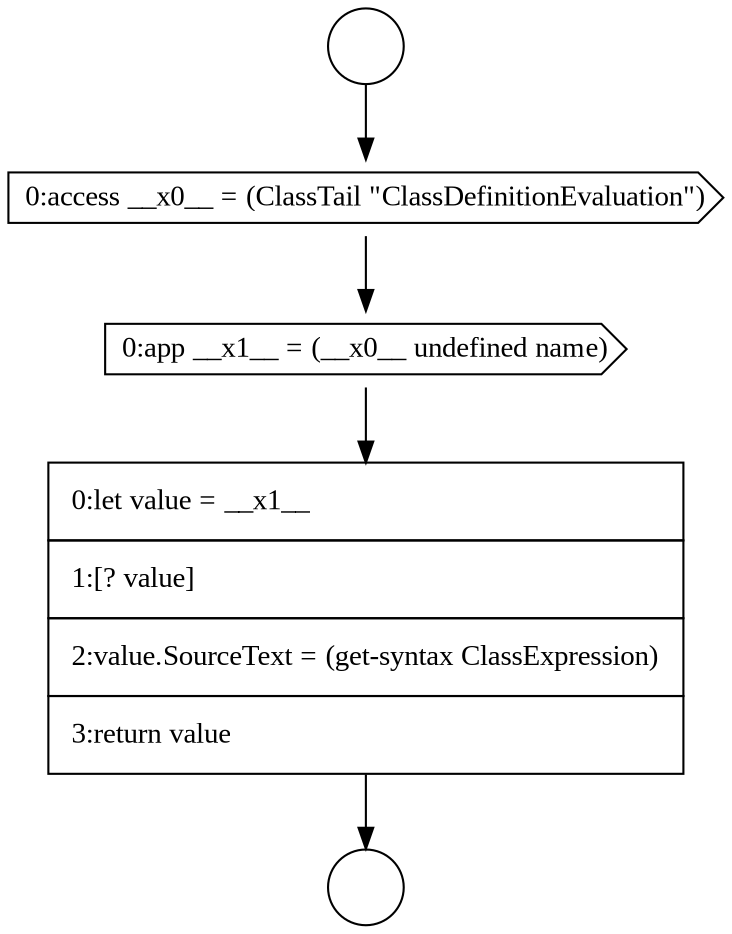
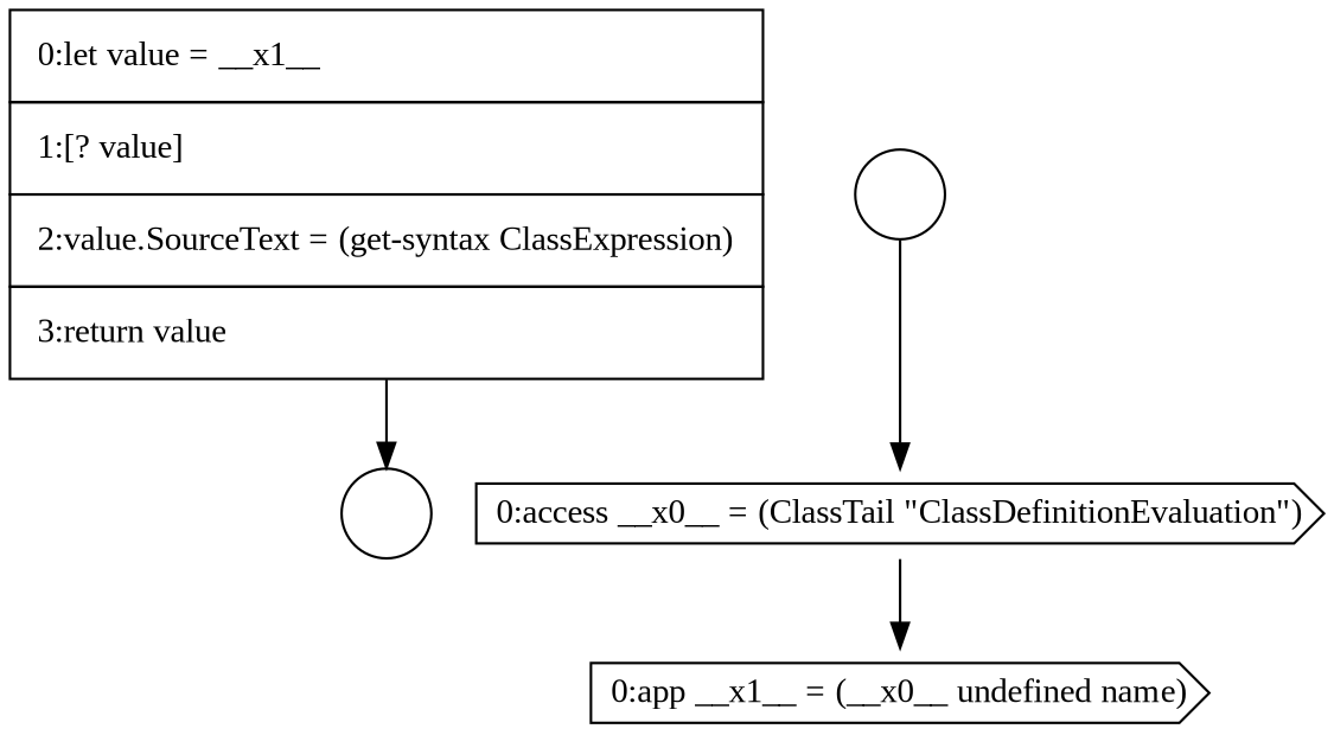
  digraph {
    fontname="Liberation Serif"
    node [color=black fillcolor=white shape=circle style=filled fontname="Liberation Serif"]
    edge [color=black fontname="Liberation Serif"]
    n1 [label=" "]
    n2 [label=<<font color="black">     <table border="0" cellborder="1" cellspacing="0" cellpadding="10">       <tr><td align="left">0:let value = __x1__</td></tr>       <tr><td align="left">1:[? value]</td></tr>       <tr><td align="left">2:value.SourceText = (get-syntax ClassExpression)</td></tr>       <tr><td align="left">3:return value</td></tr>     </table>   </font>> margin=0 shape=none]
    n3 [label=" "]
    n4 [label=<<font color="black">0:access __x0__ = (ClassTail &quot;ClassDefinitionEvaluation&quot;)</font>> shape=cds]
    n5 [label=<<font color="black">0:app __x1__ = (__x0__ undefined name)</font>> shape=cds]
    n2 -> n1
    n3 -> n4
    n4 -> n5
-   n5 -> n2
  }
